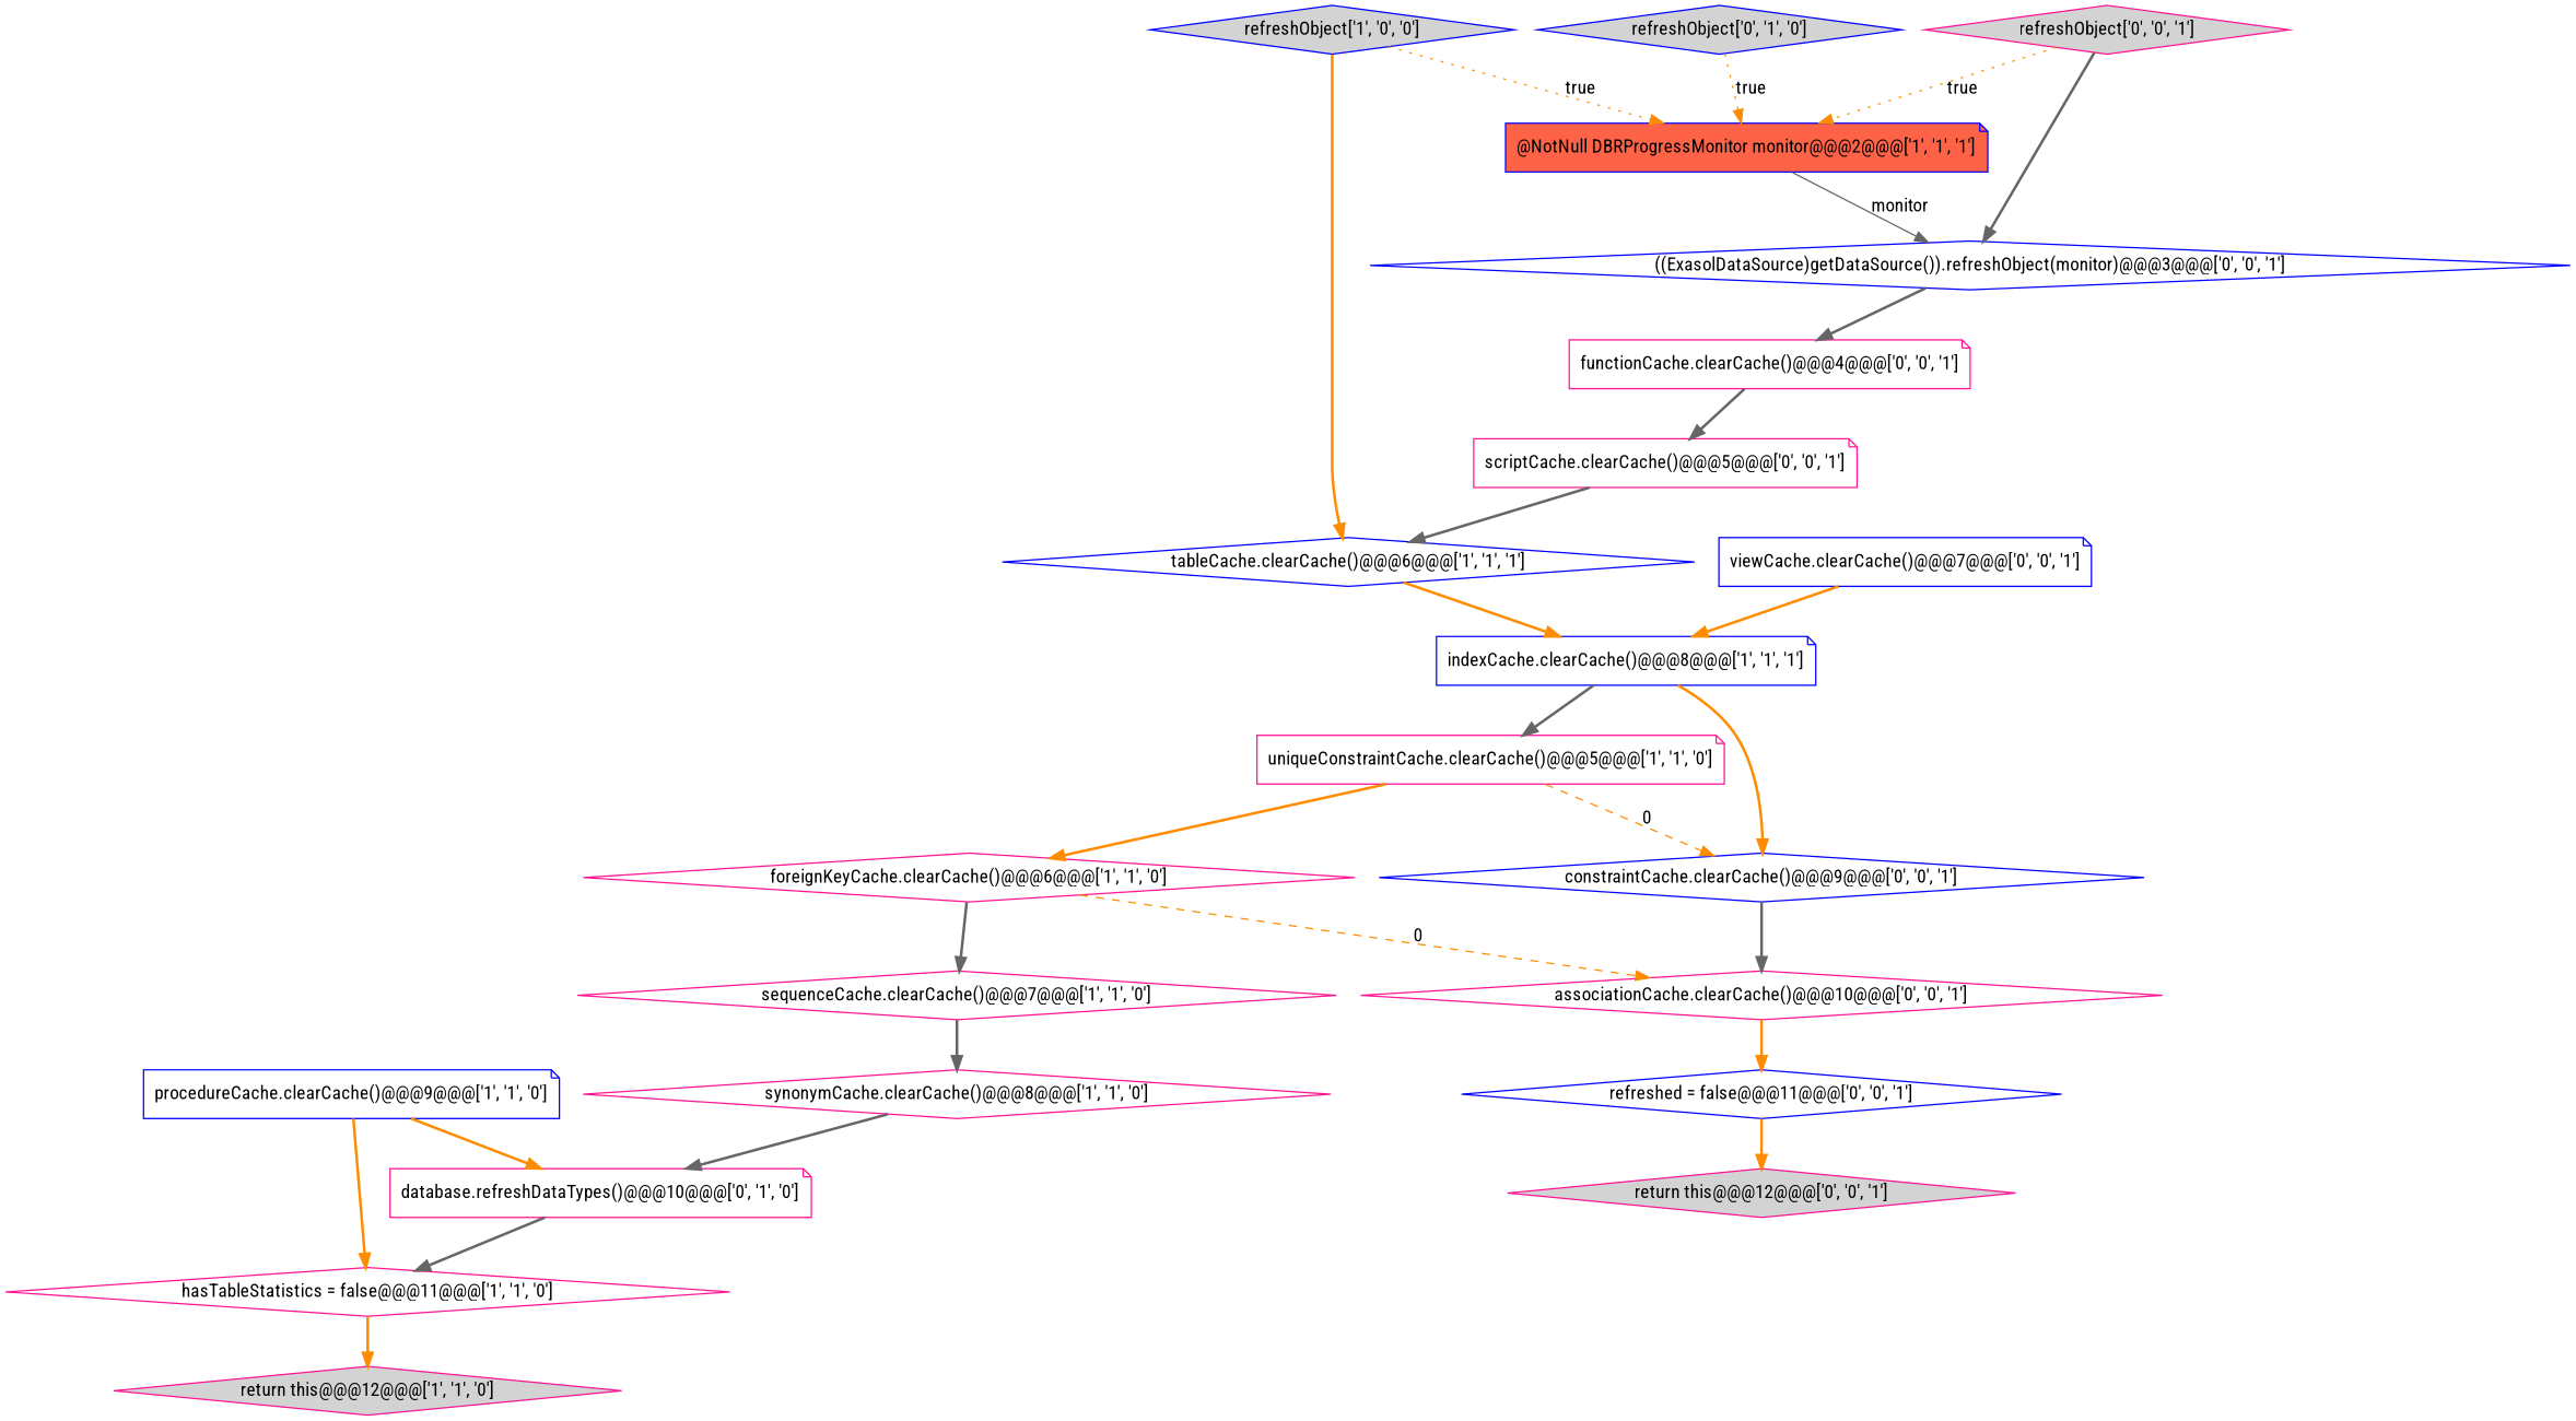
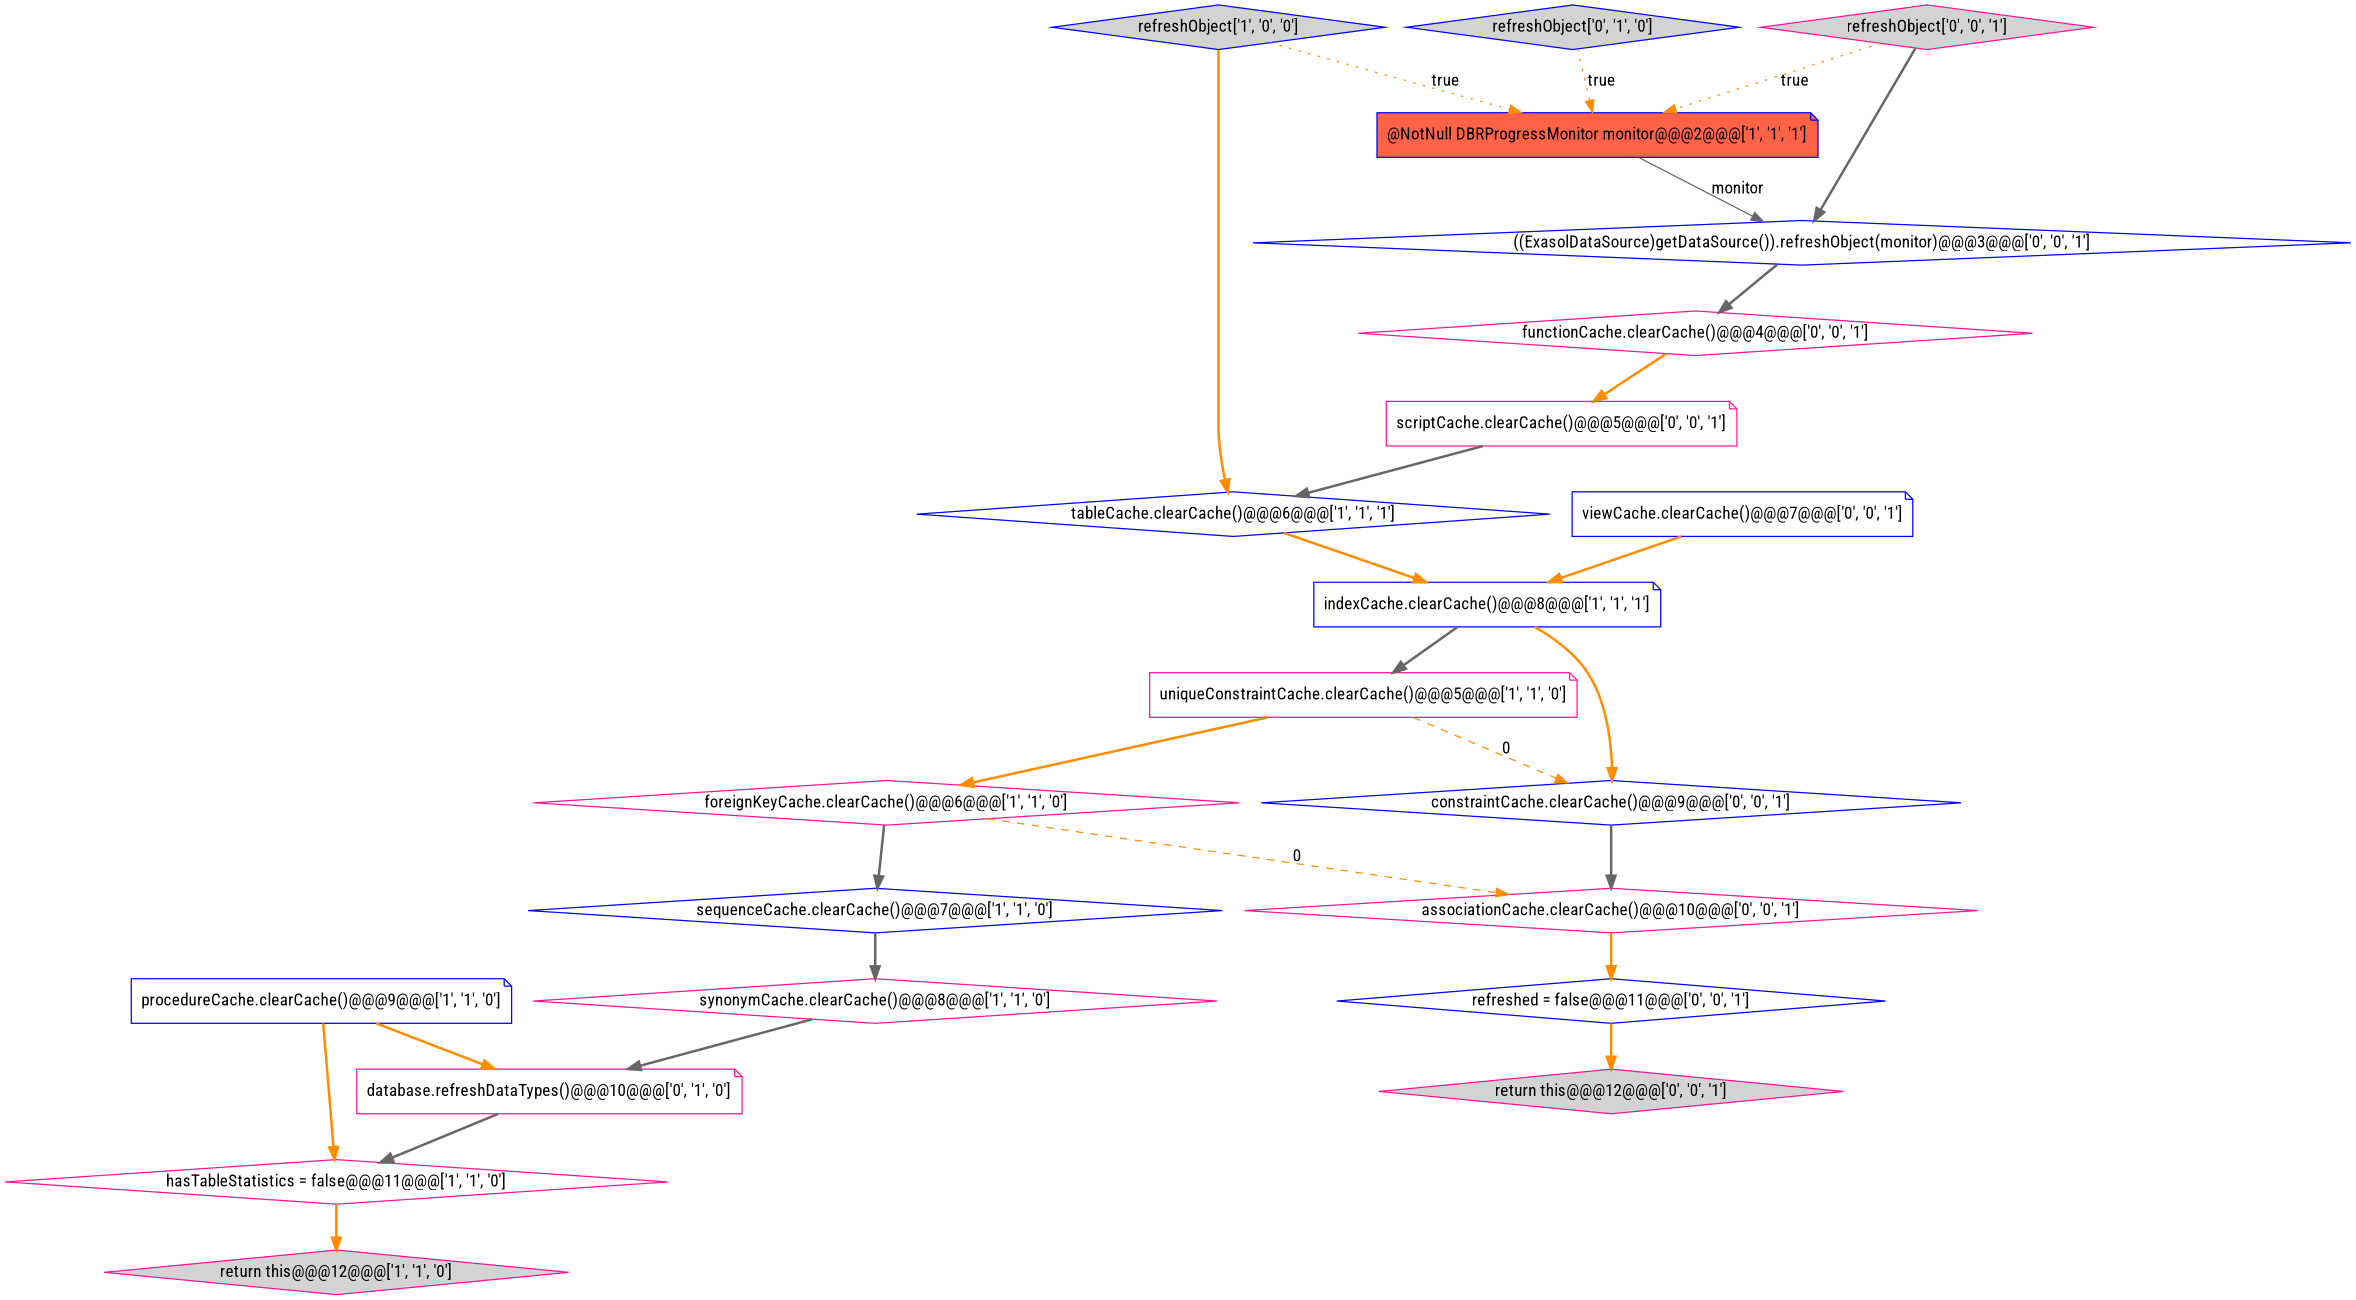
  digraph {
    fontname="Roboto Condensed"
    node [color=deeppink fillcolor=white fontname="Roboto Condensed" shape=diamond style=filled]
    edge [color=darkorange fontname="Roboto Condensed" style=bold]
    n1 [fillcolor=lightgray label="return this@@@12@@@['1', '1', '0']"]
-   n2 [label="functionCache.clearCache()@@@4@@@['0', '0', '1']" shape=note]
+   n2 [label="functionCache.clearCache()@@@4@@@['0', '0', '1']"]
    n3 [label="scriptCache.clearCache()@@@5@@@['0', '0', '1']" shape=note]
    n4 [color=blue label="tableCache.clearCache()@@@6@@@['1', '1', '1']"]
    n5 [color=blue label="((ExasolDataSource)getDataSource()).refreshObject(monitor)@@@3@@@['0', '0', '1']"]
    n6 [color=blue label="indexCache.clearCache()@@@8@@@['1', '1', '1']" shape=note]
    n7 [label="uniqueConstraintCache.clearCache()@@@5@@@['1', '1', '0']" shape=note]
    n8 [color=blue label="constraintCache.clearCache()@@@9@@@['0', '0', '1']"]
    n9 [color=blue label="viewCache.clearCache()@@@7@@@['0', '0', '1']" shape=note]
    n10 [color=blue label="procedureCache.clearCache()@@@9@@@['1', '1', '0']" shape=note]
    n11 [label="hasTableStatistics = false@@@11@@@['1', '1', '0']"]
    n12 [label="database.refreshDataTypes()@@@10@@@['0', '1', '0']" shape=note]
    n13 [label="foreignKeyCache.clearCache()@@@6@@@['1', '1', '0']"]
    n14 [label="associationCache.clearCache()@@@10@@@['0', '0', '1']"]
-   n15 [label="sequenceCache.clearCache()@@@7@@@['1', '1', '0']"]
+   n15 [color=blue label="sequenceCache.clearCache()@@@7@@@['1', '1', '0']"]
    n16 [color=blue fillcolor=tomato label="@NotNull DBRProgressMonitor monitor@@@2@@@['1', '1', '1']" shape=note]
    n17 [color=blue label="refreshed = false@@@11@@@['0', '0', '1']"]
    n18 [fillcolor=lightgray label="return this@@@12@@@['0', '0', '1']"]
    n19 [label="synonymCache.clearCache()@@@8@@@['1', '1', '0']"]
    n20 [color=blue fillcolor=lightgray label="refreshObject['1', '0', '0']"]
    n21 [color=blue fillcolor=lightgray label="refreshObject['0', '1', '0']"]
    n22 [fillcolor=lightgray label="refreshObject['0', '0', '1']"]
-   n2 -> n3 [color=gray40]
+   n2 -> n3
    n3 -> n4 [color=gray40]
    n4 -> n6
    n5 -> n2 [color=gray40]
    n6 -> n7 [color=gray40]
    n6 -> n8
    n7 -> n8 [label=0 style=dashed]
    n7 -> n13
    n8 -> n14 [color=gray40]
    n9 -> n6
    n10 -> n11
    n10 -> n12
    n11 -> n1
    n12 -> n11 [color=gray40]
    n13 -> n14 [label=0 style=dashed]
    n13 -> n15 [color=gray40]
    n14 -> n17
    n15 -> n19 [color=gray40]
    n16 -> n5 [color=gray40 label=monitor style=solid]
    n17 -> n18
    n19 -> n12 [color=gray40]
    n20 -> n4
    n20 -> n16 [label=true style=dotted]
    n21 -> n16 [label=true style=dotted]
    n22 -> n5 [color=gray40]
    n22 -> n16 [label=true style=dotted]
  }
